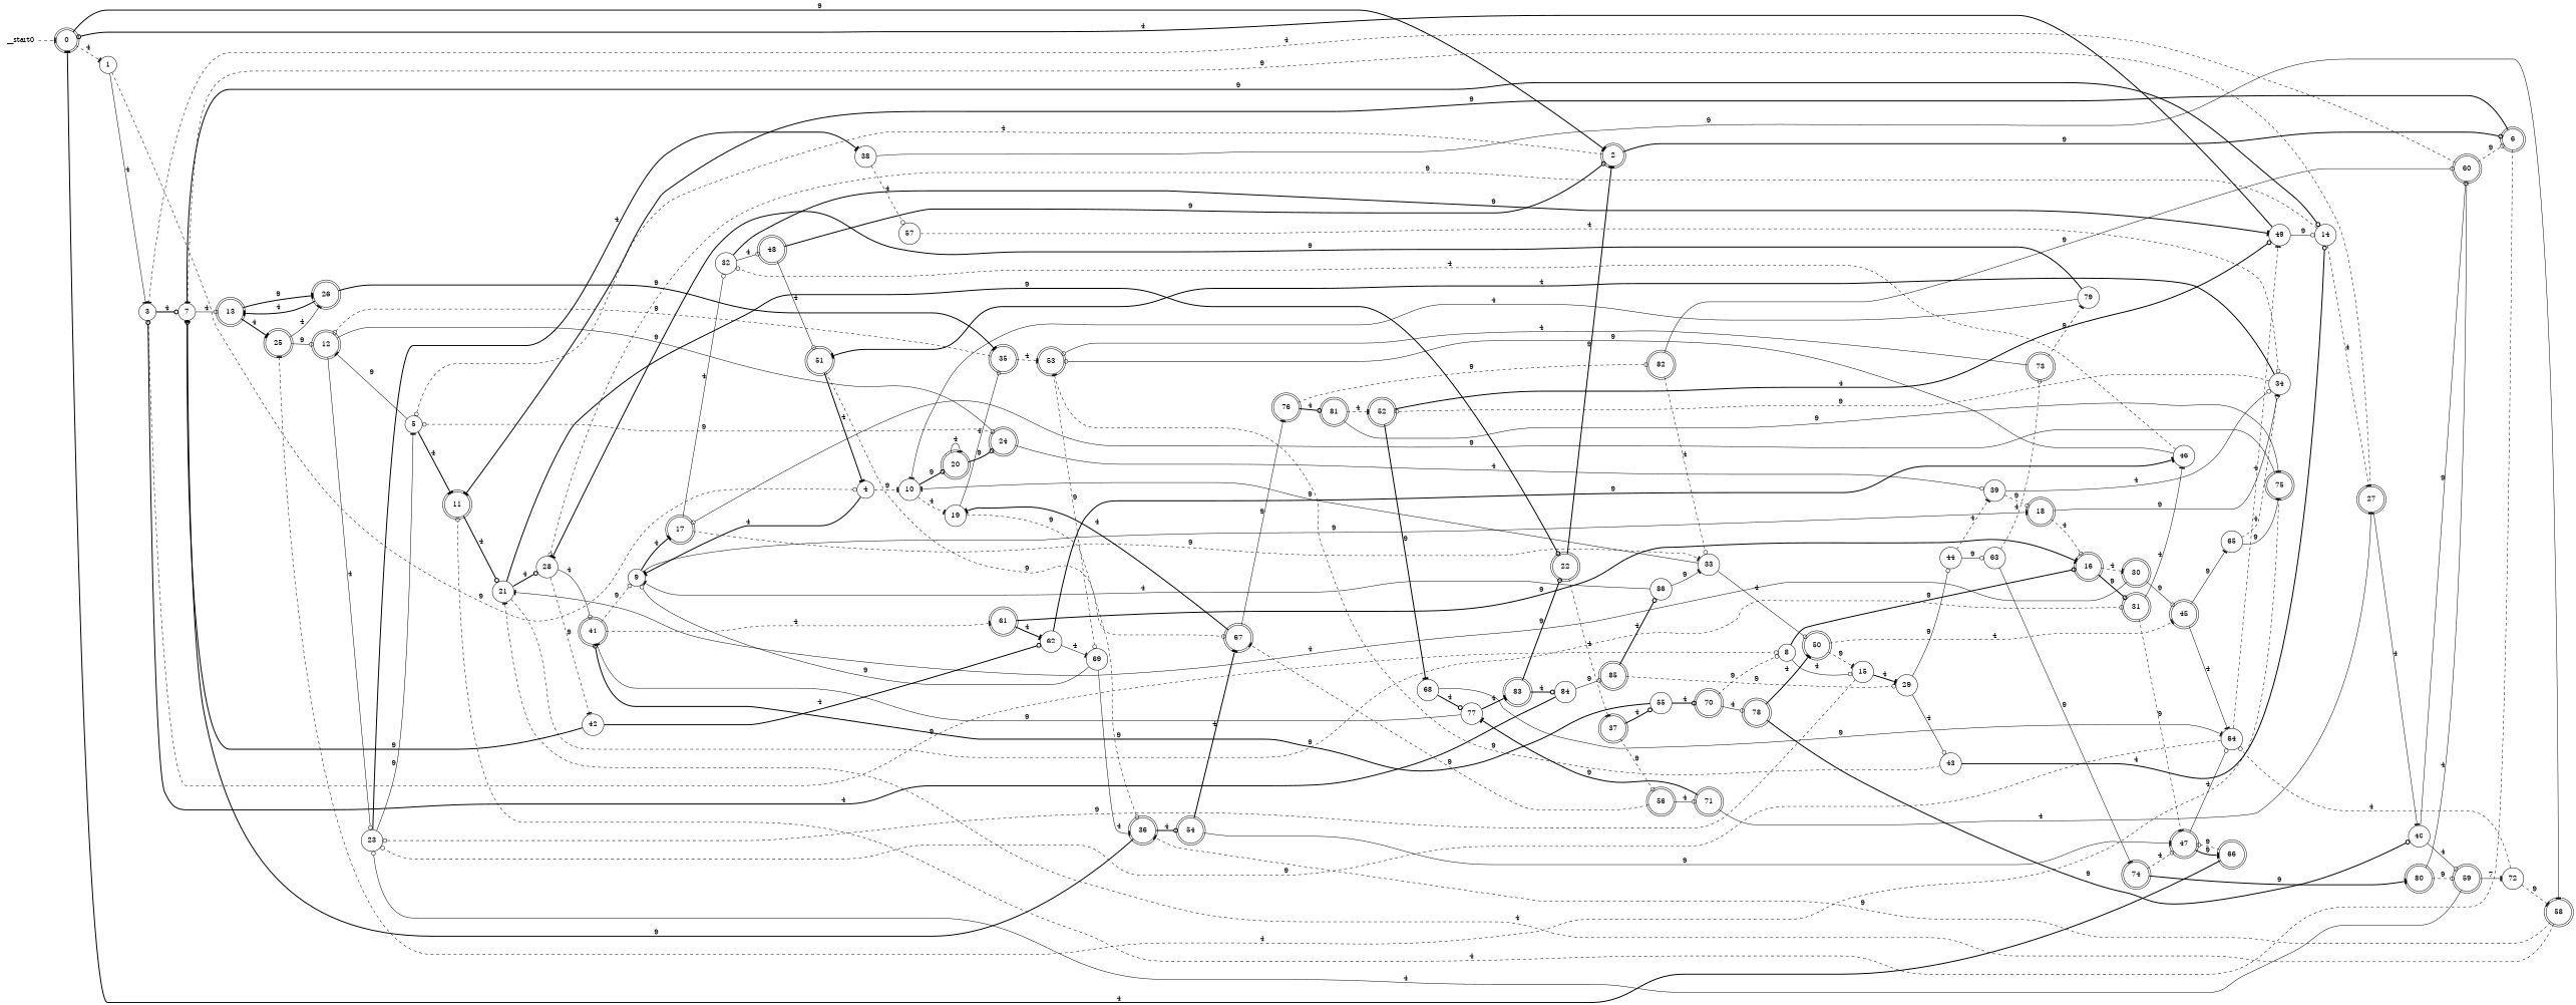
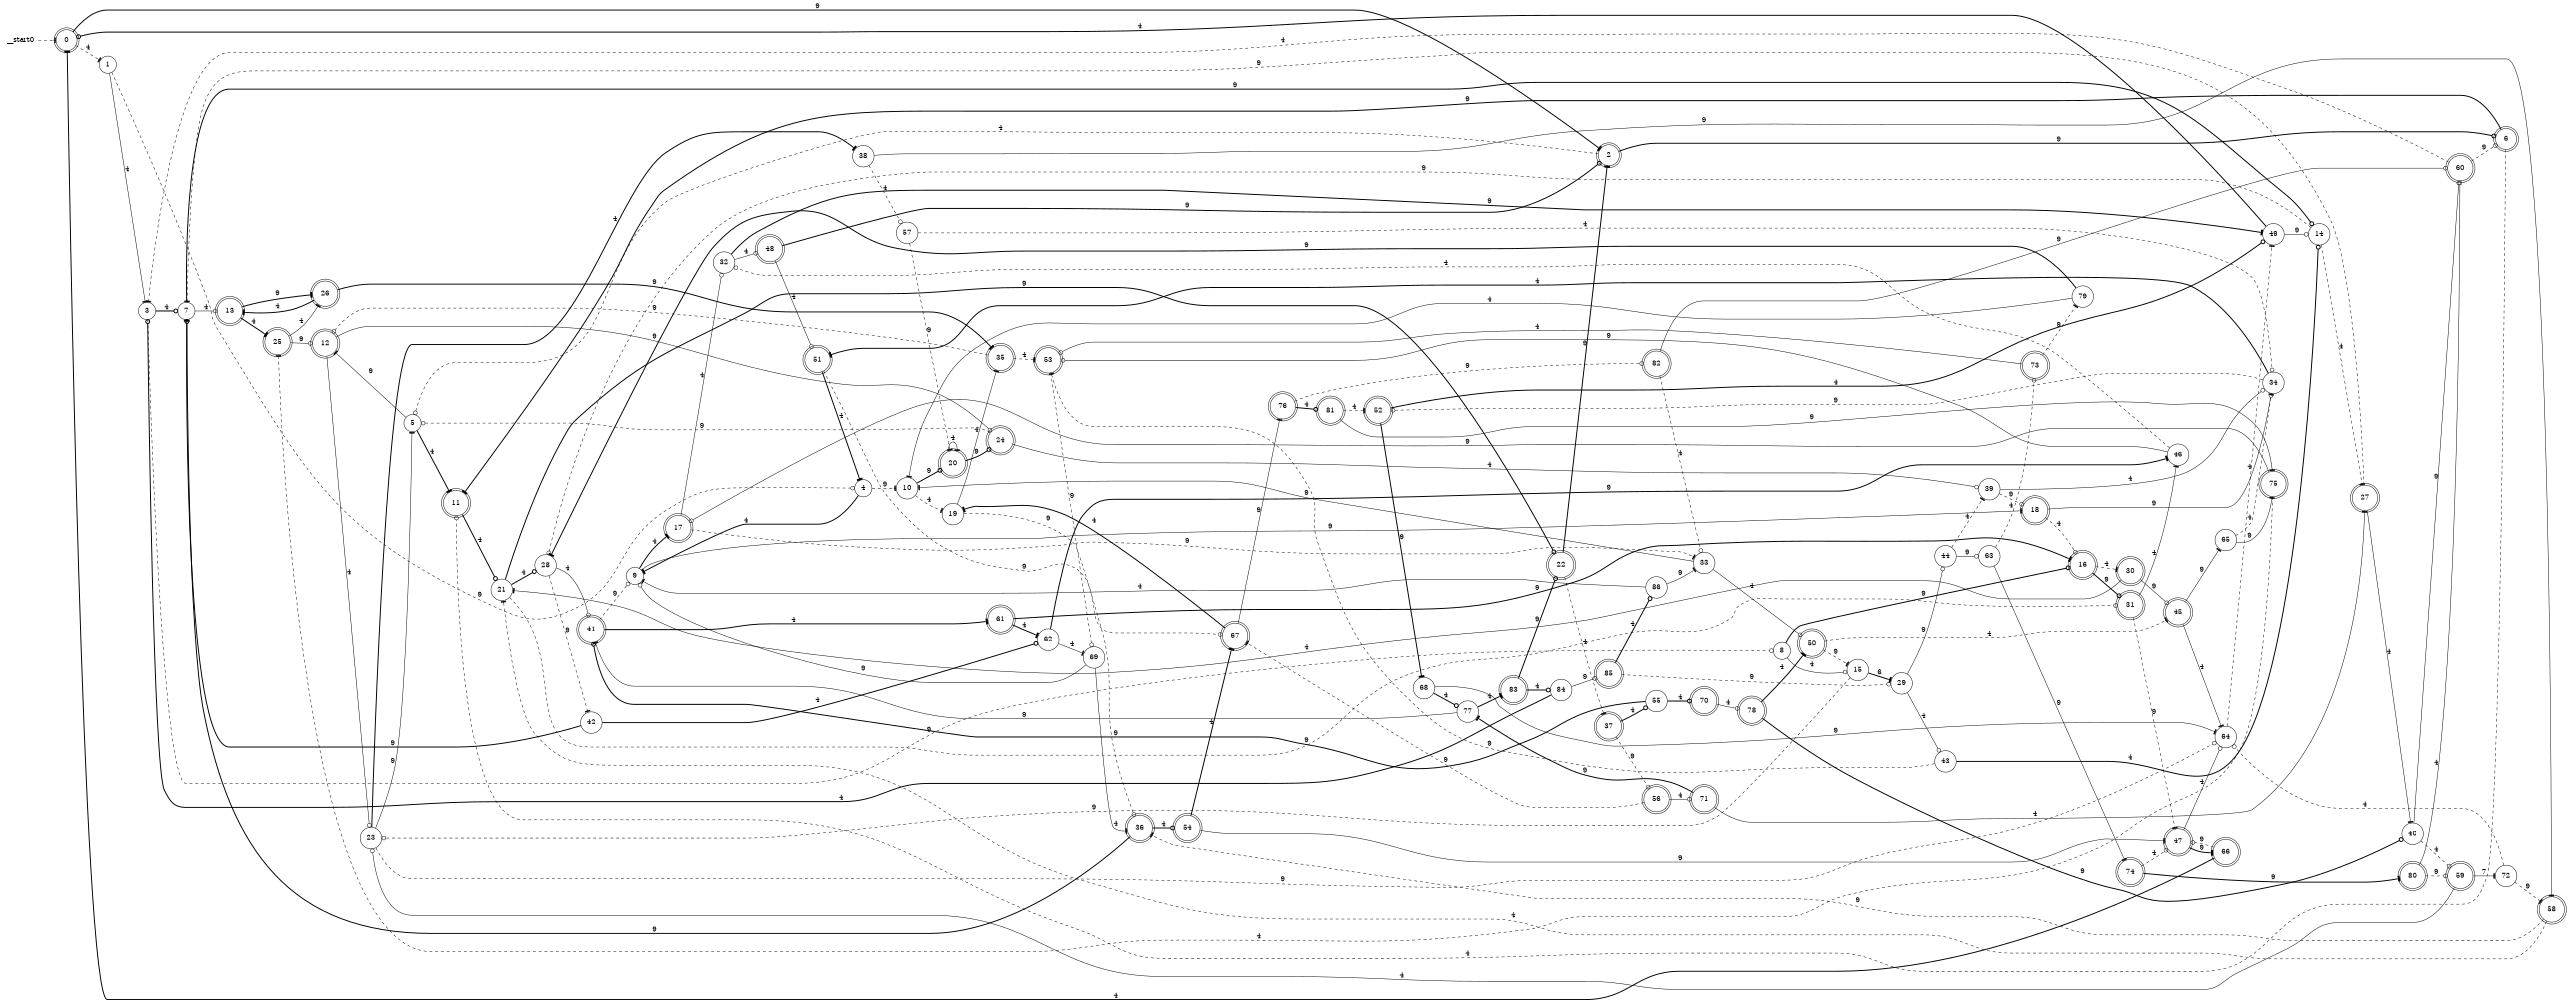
  digraph {
    rankdir=LR
    node [shape=doublecircle]
    edge [arrowhead=odot style=dashed]
    n1 [label=0]
    n2 [label=1 shape=circle]
    n3 [label=2]
    n4 [label=3 shape=circle]
    n5 [label=4 shape=circle]
    n6 [label=5 shape=circle]
    n7 [label=6]
    n8 [label=7 shape=circle]
    n9 [label=8 shape=circle]
    n10 [label=9 shape=circle]
    n11 [label=10 shape=circle]
    n12 [label=11]
    n13 [label=12]
    n14 [label=13]
    n15 [label=14 shape=circle]
    n16 [label=15 shape=circle]
    n17 [label=16]
    n18 [label=17]
    n19 [label=18]
    n20 [label=19 shape=circle]
    n21 [label=20]
    n22 [label=21 shape=circle]
    n23 [label=23 shape=circle]
    n24 [label=24]
    n25 [label=25]
    n26 [label=26]
    n27 [label=27]
    n28 [label=28 shape=circle]
    n29 [label=29 shape=circle]
    n30 [label=30]
    n31 [label=31]
    n32 [label=32 shape=circle]
    n33 [label=33 shape=circle]
    n34 [label=34 shape=circle]
    n35 [label=35]
    n36 [label=36]
    n37 [label=22]
    n38 [label=37]
    n39 [label=38 shape=circle]
    n40 [label=39 shape=circle]
    n41 [label=40 shape=circle]
    n42 [label=41]
    n43 [label=42 shape=circle]
    n44 [label=43 shape=circle]
    n45 [label=44 shape=circle]
    n46 [label=45]
    n47 [label=46 shape=circle]
    n48 [label=47]
    n49 [label=48]
    n50 [label=49 shape=circle]
    n51 [label=50]
    n52 [label=51]
    n53 [label=52]
    n54 [label=53]
    n55 [label=54]
    n56 [label=55 shape=circle]
    n57 [label=56]
    n58 [label=57 shape=circle]
    n59 [label=58]
    n60 [label=59]
    n61 [label=60]
    n62 [label=61]
    n63 [label=62 shape=circle]
    n64 [label=63 shape=circle]
    n65 [label=64 shape=circle]
    n66 [label=65 shape=circle]
    n67 [label=66]
    n68 [label=67]
    n69 [label=68 shape=circle]
    n70 [label=69 shape=circle]
    n71 [label=70]
    n72 [label=71]
    n73 [label=72 shape=circle]
    n74 [label=73]
    n75 [label=74]
    n76 [label=75]
    n77 [label=76]
    n78 [label=77 shape=circle]
    n79 [label=78]
    n80 [label=79 shape=circle]
    n81 [label=80]
    n82 [label=81]
    n83 [label=82]
    n84 [label=83]
    n85 [label=84 shape=circle]
    n86 [label=85]
    n87 [label=86 shape=circle]
    __start0 [height=0 shape=none width=0]
    n1 -> n2 [arrowhead=tee label=4]
    n1 -> n3 [arrowhead=tee label=9 style=bold]
    n2 -> n4 [arrowhead=tee label=4 style=solid]
    n2 -> n5 [label=9]
    n3 -> n6 [label=4]
    n3 -> n7 [label=9 style=bold]
    n4 -> n8 [label=4 style=bold]
    n4 -> n9 [label=9]
    n5 -> n10 [arrowhead=tee label=4 style=bold]
    n5 -> n11 [arrowhead=tee label=9]
    n6 -> n12 [arrowhead=tee label=4 style=bold]
    n6 -> n13 [arrowhead=tee label=9 style=solid]
    n7 -> n12 [label=4]
    n7 -> n12 [arrowhead=tee label=9 style=bold]
    n8 -> n14 [label=4 style=solid]
    n8 -> n15 [label=9 style=bold]
    n9 -> n16 [label=4 style=solid]
    n9 -> n17 [label=9 style=bold]
    n10 -> n18 [arrowhead=tee label=4 style=bold]
    n10 -> n19 [arrowhead=tee label=9 style=solid]
    n11 -> n20 [arrowhead=tee label=4]
    n11 -> n21 [label=9 style=bold]
    n12 -> n22 [label=4 style=bold]
    n13 -> n23 [label=4 style=solid]
    n13 -> n24 [label=9 style=solid]
    n14 -> n25 [arrowhead=tee label=4 style=bold]
    n14 -> n26 [arrowhead=tee label=9 style=bold]
    n15 -> n27 [arrowhead=tee label=4]
    n15 -> n28 [label=9]
    n16 -> n23 [label=9]
-   n16 -> n29 [arrowhead=tee label=4 style=bold]
+   n16 -> n29 [arrowhead=tee label=6 style=bold]
    n17 -> n30 [arrowhead=tee label=4]
    n17 -> n31 [label=9 style=bold]
    n18 -> n32 [label=4 style=solid]
    n18 -> n33 [arrowhead=tee label=9]
    n19 -> n17 [label=4]
    n19 -> n34 [label=9 style=solid]
-   n20 -> n35 [label=4 style=solid]
+   n20 -> n35 [arrowhead=tee label=4 style=solid]
    n20 -> n36 [label=9]
    n21 -> n21 [arrowhead=tee label=4 style=solid]
    n21 -> n24 [label=9 style=bold]
    n22 -> n28 [label=4 style=bold]
    n22 -> n31 [label=9]
    n22 -> n37 [label=9 style=bold]
    n23 -> n6 [arrowhead=tee label=9 style=solid]
    n23 -> n39 [arrowhead=tee label=4 style=bold]
    n24 -> n6 [label=9]
    n24 -> n40 [label=4 style=solid]
    n25 -> n13 [label=9 style=solid]
    n25 -> n26 [arrowhead=tee label=4 style=solid]
    n26 -> n14 [arrowhead=tee label=4 style=bold]
    n26 -> n35 [arrowhead=tee label=9 style=bold]
    n27 -> n8 [arrowhead=tee label=9]
    n27 -> n41 [arrowhead=tee label=4 style=solid]
    n28 -> n42 [label=4 style=solid]
    n28 -> n43 [arrowhead=tee label=9]
    n29 -> n44 [label=4 style=solid]
    n29 -> n45 [label=9 style=solid]
    n30 -> n22 [arrowhead=tee label=4 style=solid]
    n30 -> n46 [label=9 style=solid]
    n31 -> n47 [arrowhead=tee label=4 style=solid]
    n31 -> n48 [arrowhead=tee label=9]
    n32 -> n49 [label=4 style=solid]
    n32 -> n50 [arrowhead=tee label=9 style=bold]
    n33 -> n11 [arrowhead=tee label=9 style=solid]
    n33 -> n51 [label=4 style=solid]
    n34 -> n52 [arrowhead=tee label=4 style=bold]
    n34 -> n53 [label=9]
    n35 -> n13 [label=9]
    n35 -> n54 [arrowhead=tee label=4]
    n36 -> n8 [label=9 style=bold]
    n36 -> n55 [label=4 style=bold]
    n37 -> n3 [arrowhead=tee label=9 style=bold]
    n37 -> n38 [arrowhead=tee label=4]
    n38 -> n56 [label=4 style=bold]
    n38 -> n57 [label=9]
    n39 -> n58 [label=4]
    n39 -> n59 [arrowhead=tee label=9 style=solid]
    n40 -> n19 [label=9]
    n40 -> n34 [label=4 style=solid]
-   n41 -> n60 [label=4 style=solid]
+   n41 -> n60 [label=4]
    n41 -> n61 [label=9 style=solid]
    n42 -> n10 [label=9]
-   n42 -> n62 [arrowhead=tee label=4]
+   n42 -> n62 [arrowhead=tee label=4 style=bold]
    n43 -> n8 [arrowhead=tee label=9 style=bold]
    n43 -> n63 [label=4 style=bold]
    n44 -> n15 [label=4 style=bold]
    n44 -> n54 [arrowhead=tee label=9]
    n45 -> n40 [arrowhead=tee label=4]
    n45 -> n64 [label=9 style=solid]
    n46 -> n65 [arrowhead=tee label=4 style=solid]
    n46 -> n66 [arrowhead=tee label=9 style=solid]
    n47 -> n32 [label=4]
    n47 -> n54 [label=9 style=solid]
    n48 -> n65 [label=4 style=solid]
    n48 -> n67 [arrowhead=tee label=9 style=bold]
    n49 -> n3 [label=9 style=bold]
    n49 -> n52 [label=4 style=solid]
    n50 -> n1 [label=4 style=bold]
    n50 -> n15 [label=9 style=solid]
    n51 -> n16 [arrowhead=tee label=9]
    n51 -> n46 [arrowhead=tee label=4]
    n52 -> n5 [arrowhead=tee label=4 style=bold]
    n52 -> n68 [label=9]
    n53 -> n50 [label=4 style=bold]
    n53 -> n69 [arrowhead=tee label=9 style=bold]
    n54 -> n70 [label=9]
    n55 -> n48 [arrowhead=tee label=9 style=solid]
    n55 -> n68 [arrowhead=tee label=4 style=bold]
    n56 -> n42 [label=9 style=bold]
    n56 -> n71 [label=4 style=bold]
    n57 -> n68 [arrowhead=tee label=9]
    n57 -> n72 [label=4 style=solid]
+   n58 -> n21 [arrowhead=tee label=9]
    n58 -> n34 [label=4]
    n59 -> n22 [arrowhead=tee label=4]
    n59 -> n36 [arrowhead=tee label=9]
    n60 -> n23 [label=4 style=solid]
    n60 -> n73 [arrowhead=tee label=7 style=solid]
    n61 -> n4 [arrowhead=tee label=4]
    n61 -> n7 [label=9]
    n62 -> n17 [arrowhead=tee label=9 style=bold]
    n62 -> n63 [arrowhead=tee label=4 style=bold]
    n63 -> n47 [arrowhead=tee label=9 style=bold]
    n63 -> n70 [arrowhead=tee label=4 style=solid]
    n64 -> n74 [label=4]
    n64 -> n75 [arrowhead=tee label=9 style=solid]
-   n65 -> n23 [label=9]
+   n23 -> n65 [label=9]
    n65 -> n50 [arrowhead=tee label=4]
    n66 -> n34 [arrowhead=tee label=4]
    n66 -> n76 [arrowhead=tee label=9 style=solid]
    n67 -> n1 [arrowhead=tee label=4 style=bold]
    n67 -> n48 [label=9]
    n68 -> n20 [arrowhead=tee label=4 style=bold]
    n68 -> n77 [arrowhead=tee label=9 style=solid]
    n69 -> n65 [arrowhead=tee label=9 style=solid]
    n69 -> n78 [label=4 style=bold]
    n70 -> n10 [label=9 style=solid]
    n70 -> n36 [arrowhead=tee label=4 style=solid]
-   n71 -> n9 [label=9]
    n71 -> n79 [label=4 style=solid]
    n72 -> n27 [arrowhead=tee label=4 style=solid]
    n72 -> n78 [arrowhead=tee label=9 style=bold]
    n73 -> n59 [arrowhead=tee label=9]
    n73 -> n65 [label=4]
    n74 -> n54 [label=4 style=solid]
    n74 -> n80 [arrowhead=tee label=9]
    n75 -> n48 [label=4]
    n75 -> n81 [arrowhead=tee label=9 style=bold]
    n76 -> n18 [label=9 style=solid]
    n76 -> n25 [arrowhead=tee label=4]
    n77 -> n82 [label=4 style=bold]
    n77 -> n83 [label=9]
    n78 -> n42 [arrowhead=tee label=9 style=solid]
    n78 -> n84 [arrowhead=tee label=4 style=bold]
    n79 -> n41 [label=9 style=bold]
    n79 -> n51 [arrowhead=tee label=4 style=bold]
    n80 -> n11 [arrowhead=tee label=4 style=solid]
    n80 -> n28 [arrowhead=tee label=9 style=bold]
    n81 -> n60 [label=9]
    n81 -> n61 [label=4 style=solid]
    n82 -> n53 [arrowhead=tee label=4]
    n82 -> n76 [arrowhead=tee label=9 style=solid]
    n83 -> n33 [label=4]
    n83 -> n61 [label=9 style=solid]
    n84 -> n37 [label=9 style=bold]
    n84 -> n85 [label=4 style=bold]
    n85 -> n4 [label=4 style=bold]
    n85 -> n86 [label=9 style=solid]
    n86 -> n29 [label=9]
    n86 -> n87 [label=4 style=bold]
    n87 -> n10 [arrowhead=tee label=4 style=solid]
    n87 -> n33 [arrowhead=tee label=9 style=solid]
    __start0 -> n1 [arrowhead=tee]
  }
